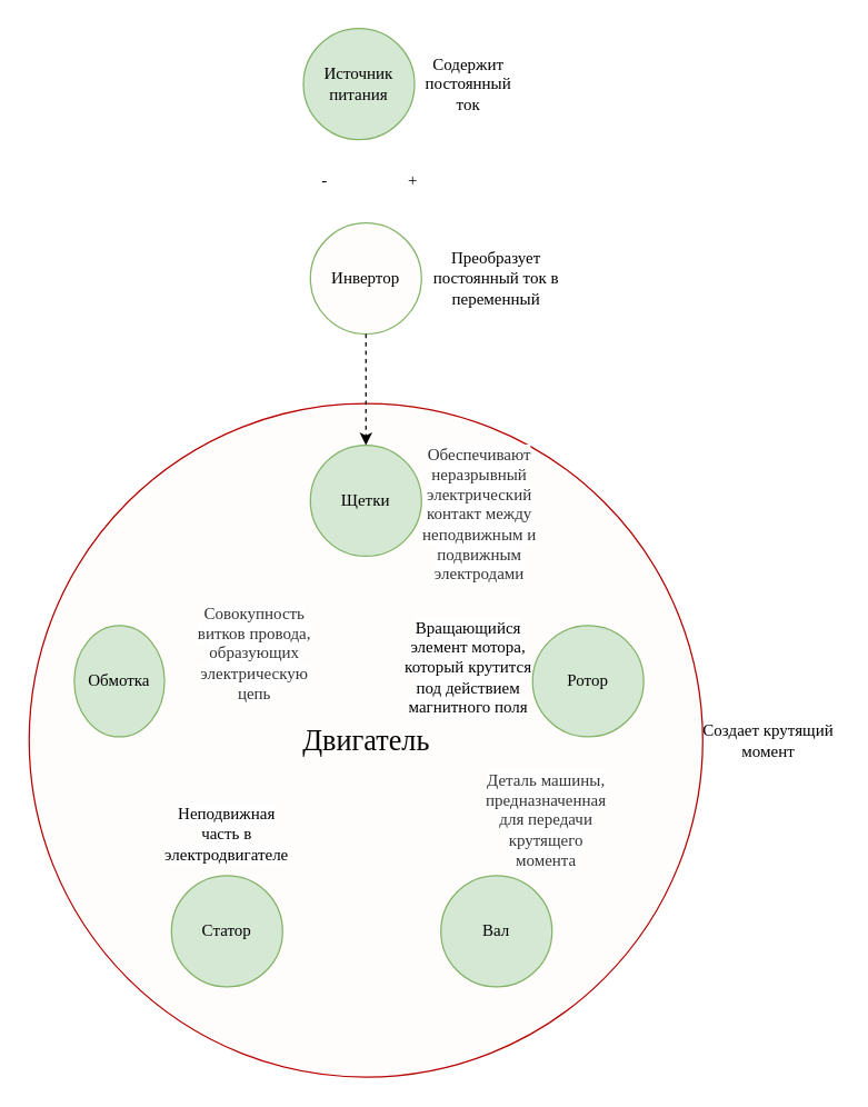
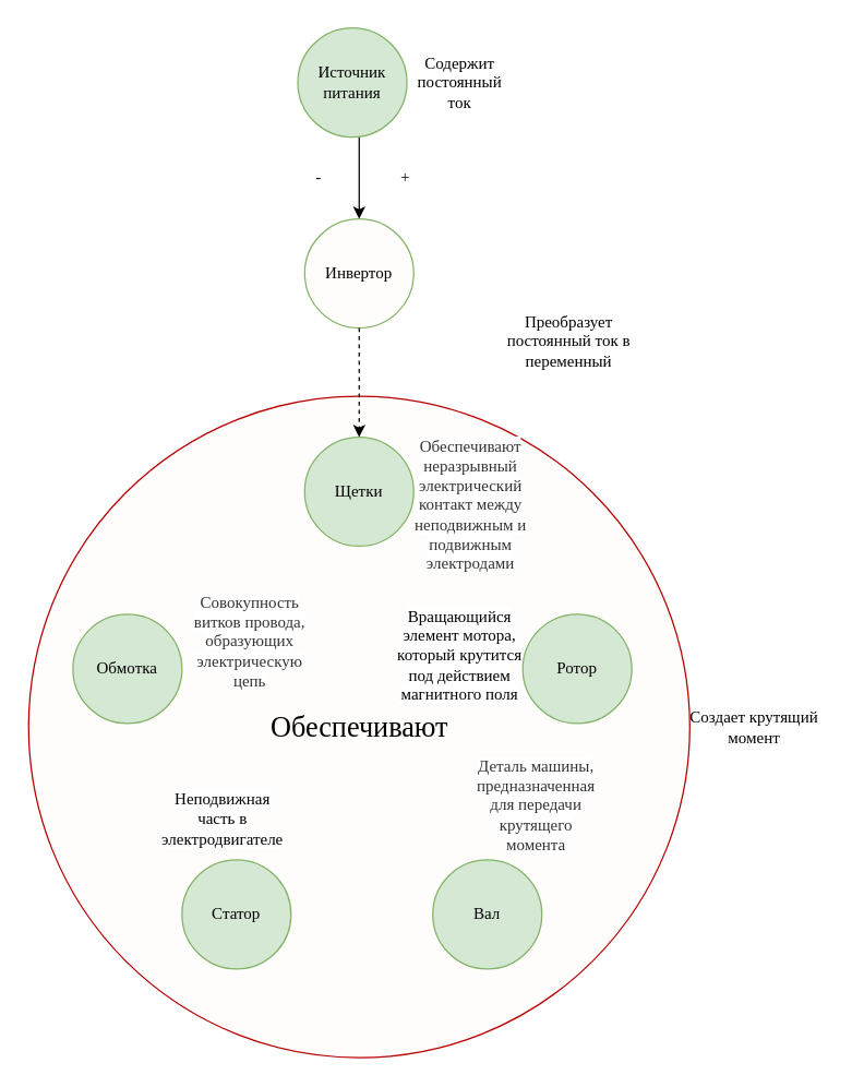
  <mxCell id="0" />
  <mxCell id="1" parent="0" />
+ <mxCell id="2" style="edgeStyle=orthogonalEdgeStyle;rounded=0;orthogonalLoop=1;jettySize=auto;html=1;fontFamily=Times New Roman;" edge="1" parent="1" source="3" target="4"><mxGeometry relative="1" as="geometry"><Array as="points"><mxPoint x="263" y="130" /><mxPoint x="263" y="130" /></Array></mxGeometry></mxCell>
  <mxCell id="3" value="Источник питания" style="ellipse;whiteSpace=wrap;html=1;aspect=fixed;fontFamily=Times New Roman;fillColor=#d5e8d4;strokeColor=#82b366;" vertex="1" parent="1"><mxGeometry x="218" y="20" width="80" height="80" as="geometry" /></mxCell>
  <mxCell id="4" value="Инвертор" style="ellipse;whiteSpace=wrap;html=1;aspect=fixed;fontFamily=Times New Roman;fillColor=#fffdfc;strokeColor=#82b366;" vertex="1" parent="1"><mxGeometry x="223" y="160" width="80" height="80" as="geometry" /></mxCell>
- <mxCell id="5" value="&lt;font style=&quot;font-size: 21px&quot;&gt;Двигатель&lt;/font&gt;" style="ellipse;whiteSpace=wrap;html=1;aspect=fixed;fontFamily=Times New Roman;strokeColor=#B80000;fillColor=#FFFDFC;" vertex="1" parent="1"><mxGeometry x="20.5" y="290" width="485" height="485" as="geometry" /></mxCell>
+ <mxCell id="5" value="&lt;font style=&quot;font-size: 21px&quot;&gt;Обеспечивают&lt;/font&gt;" style="ellipse;whiteSpace=wrap;html=1;aspect=fixed;fontFamily=Times New Roman;strokeColor=#B80000;fillColor=#FFFDFC;" vertex="1" parent="1"><mxGeometry x="20.5" y="290" width="485" height="485" as="geometry" /></mxCell>
  <mxCell id="6" value="+" style="text;html=1;strokeColor=none;fillColor=none;align=center;verticalAlign=middle;whiteSpace=wrap;rounded=0;fontFamily=Times New Roman;" vertex="1" parent="1"><mxGeometry x="277" y="120" width="40" height="20" as="geometry" /></mxCell>
  <mxCell id="7" value="-" style="text;html=1;align=center;verticalAlign=middle;resizable=0;points=[];autosize=1;fontFamily=Times New Roman;" vertex="1" parent="1"><mxGeometry x="223" y="120" width="20" height="20" as="geometry" /></mxCell>
- <mxCell id="8" value="Статор" style="ellipse;whiteSpace=wrap;html=1;aspect=fixed;fontFamily=Times New Roman;fillColor=#d5e8d4;strokeColor=#82b366;" vertex="1" parent="1"><mxGeometry x="123" y="630" width="80" height="80" as="geometry" /></mxCell>
- <mxCell id="9" value="Обмотка" style="ellipse;whiteSpace=wrap;html=1;aspect=fixed;fontFamily=Times New Roman;fillColor=#d5e8d4;strokeColor=#82b366;" vertex="1" parent="1"><mxGeometry x="53" y="450" width="65" height="80" as="geometry" /></mxCell>
+ <mxCell id="8" value="Статор" style="ellipse;whiteSpace=wrap;html=1;aspect=fixed;fontFamily=Times New Roman;fillColor=#d5e8d4;strokeColor=#82b366;" vertex="1" parent="1"><mxGeometry x="133" y="630" width="80" height="80" as="geometry" /></mxCell>
+ <mxCell id="9" value="Обмотка" style="ellipse;whiteSpace=wrap;html=1;aspect=fixed;fontFamily=Times New Roman;fillColor=#d5e8d4;strokeColor=#82b366;" vertex="1" parent="1"><mxGeometry x="53" y="450" width="80" height="80" as="geometry" /></mxCell>
  <mxCell id="10" value="Ротор" style="ellipse;whiteSpace=wrap;html=1;aspect=fixed;fontFamily=Times New Roman;fillColor=#d5e8d4;strokeColor=#82b366;" vertex="1" parent="1"><mxGeometry x="383" y="450" width="80" height="80" as="geometry" /></mxCell>
  <mxCell id="11" value="Вал" style="ellipse;whiteSpace=wrap;html=1;aspect=fixed;fontFamily=Times New Roman;fillColor=#d5e8d4;strokeColor=#82b366;" vertex="1" parent="1"><mxGeometry x="317" y="630" width="80" height="80" as="geometry" /></mxCell>
  <mxCell id="12" value="Щетки" style="ellipse;whiteSpace=wrap;html=1;aspect=fixed;fontFamily=Times New Roman;labelBorderColor=none;fillColor=#d5e8d4;strokeColor=#82b366;" vertex="1" parent="1"><mxGeometry x="223" y="320" width="80" height="80" as="geometry" /></mxCell>
  <mxCell id="13" style="edgeStyle=orthogonalEdgeStyle;rounded=0;orthogonalLoop=1;jettySize=auto;html=1;fontFamily=Times New Roman;dashed=1;" edge="1" parent="1" source="4" target="12"><mxGeometry relative="1" as="geometry"><Array as="points" /></mxGeometry></mxCell>
  <mxCell id="14" value="Содержит постоянный ток" style="text;html=1;strokeColor=none;fillColor=none;align=center;verticalAlign=middle;whiteSpace=wrap;rounded=0;fontFamily=Times New Roman;" vertex="1" parent="1"><mxGeometry x="317" y="50" width="40" height="20" as="geometry" /></mxCell>
- <mxCell id="15" value="Преобразует постоянный ток в переменный" style="text;html=1;strokeColor=none;fillColor=none;align=center;verticalAlign=middle;whiteSpace=wrap;rounded=0;fontFamily=Times New Roman;" vertex="1" parent="1"><mxGeometry x="307" y="190" width="100" height="20" as="geometry" /></mxCell>
+ <mxCell id="15" value="Преобразует постоянный ток в переменный" style="text;html=1;strokeColor=none;fillColor=none;align=center;verticalAlign=middle;whiteSpace=wrap;rounded=0;fontFamily=Times New Roman;" vertex="1" parent="1"><mxGeometry x="367" y="240" width="100" height="20" as="geometry" /></mxCell>
  <mxCell id="16" value="Создает крутящий момент" style="text;html=1;strokeColor=none;fillColor=none;align=center;verticalAlign=middle;whiteSpace=wrap;rounded=0;fontFamily=Times New Roman;" vertex="1" parent="1"><mxGeometry x="503" y="522.5" width="100" height="20" as="geometry" /></mxCell>
  <mxCell id="17" value="&lt;span style=&quot;color: rgb(51 , 51 , 51) ; background-color: rgb(255 , 255 , 255)&quot;&gt;&lt;font style=&quot;font-size: 12px&quot;&gt;Обеспечивают неразрывный электрический контакт между неподвижным и подвижным электродами&lt;/font&gt;&lt;/span&gt;" style="text;html=1;strokeColor=none;fillColor=none;align=center;verticalAlign=middle;whiteSpace=wrap;rounded=0;fontFamily=Times New Roman;" vertex="1" parent="1"><mxGeometry x="297" y="330" width="96" height="80" as="geometry" /></mxCell>
  <mxCell id="18" value="&lt;span style=&quot;background-color: rgb(255, 255, 255);&quot;&gt;&lt;font style=&quot;font-size: 12px&quot;&gt;Неподвижная часть в электродвигателе&lt;/font&gt;&lt;/span&gt;" style="text;html=1;strokeColor=none;fillColor=none;align=center;verticalAlign=middle;whiteSpace=wrap;rounded=0;fontFamily=Times New Roman;" vertex="1" parent="1"><mxGeometry x="113" y="590" width="100" height="20" as="geometry" /></mxCell>
  <mxCell id="19" value="&lt;span style=&quot;color: rgba(0, 0, 0, 0); font-size: 0px;&quot;&gt;%3CmxGraphModel%3E%3Croot%3E%3CmxCell%20id%3D%220%22%2F%3E%3CmxCell%20id%3D%221%22%20parent%3D%220%22%2F%3E%3CmxCell%20id%3D%222%22%20value%3D%22%D0%A1%D0%BE%D0%B7%D0%B4%D0%B0%D0%B5%D1%82%20%D0%BA%D1%80%D1%83%D1%82%D1%8F%D1%89%D0%B8%D0%B9%20%D0%BC%D0%BE%D0%BC%D0%B5%D0%BD%D1%82%22%20style%3D%22text%3Bhtml%3D1%3BstrokeColor%3Dnone%3BfillColor%3Dnone%3Balign%3Dcenter%3BverticalAlign%3Dmiddle%3BwhiteSpace%3Dwrap%3Brounded%3D0%3BfontFamily%3DTimes%20New%20Roman%3B%22%20vertex%3D%221%22%20parent%3D%221%22%3E%3CmxGeometry%20x%3D%22620%22%20y%3D%22542.5%22%20width%3D%22100%22%20height%3D%2220%22%20as%3D%22geometry%22%2F%3E%3C%2FmxCell%3E%3C%2Froot%3E%3C%2FmxGraphModel%3E&lt;/span&gt;" style="text;html=1;strokeColor=none;fillColor=none;align=center;verticalAlign=middle;whiteSpace=wrap;rounded=0;fontFamily=Times New Roman;" vertex="1" parent="1"><mxGeometry x="283" y="480" width="100" height="20" as="geometry" /></mxCell>
  <mxCell id="20" value="&lt;span style=&quot;text-align: left; background-color: rgb(255, 255, 255);&quot;&gt;&lt;font style=&quot;font-size: 12px&quot;&gt;Вращающийся элемент мотора, который крутится под действием магнитного поля&lt;/font&gt;&lt;/span&gt;" style="text;html=1;strokeColor=none;fillColor=none;align=center;verticalAlign=middle;whiteSpace=wrap;rounded=0;fontFamily=Times New Roman;" vertex="1" parent="1"><mxGeometry x="287" y="470" width="100" height="20" as="geometry" /></mxCell>
  <mxCell id="21" value="&lt;span style=&quot;color: rgb(51, 51, 51); background-color: rgb(255, 255, 255);&quot;&gt;&lt;font style=&quot;font-size: 12px&quot;&gt;Совокупность витков провода, образующих электрическую цепь&lt;/font&gt;&lt;/span&gt;" style="text;html=1;strokeColor=none;fillColor=none;align=center;verticalAlign=middle;whiteSpace=wrap;rounded=0;fontFamily=Times New Roman;" vertex="1" parent="1"><mxGeometry x="133" y="460" width="100" height="20" as="geometry" /></mxCell>
  <mxCell id="22" value="&lt;span style=&quot;color: rgb(51, 51, 51); background-color: rgb(255, 255, 255);&quot;&gt;&lt;font style=&quot;font-size: 12px&quot;&gt;Деталь машины, предназначенная для передачи крутящего момента&lt;/font&gt;&lt;/span&gt;" style="text;html=1;strokeColor=none;fillColor=none;align=center;verticalAlign=middle;whiteSpace=wrap;rounded=0;fontFamily=Times New Roman;" vertex="1" parent="1"><mxGeometry x="343" y="580" width="100" height="20" as="geometry" /></mxCell>
